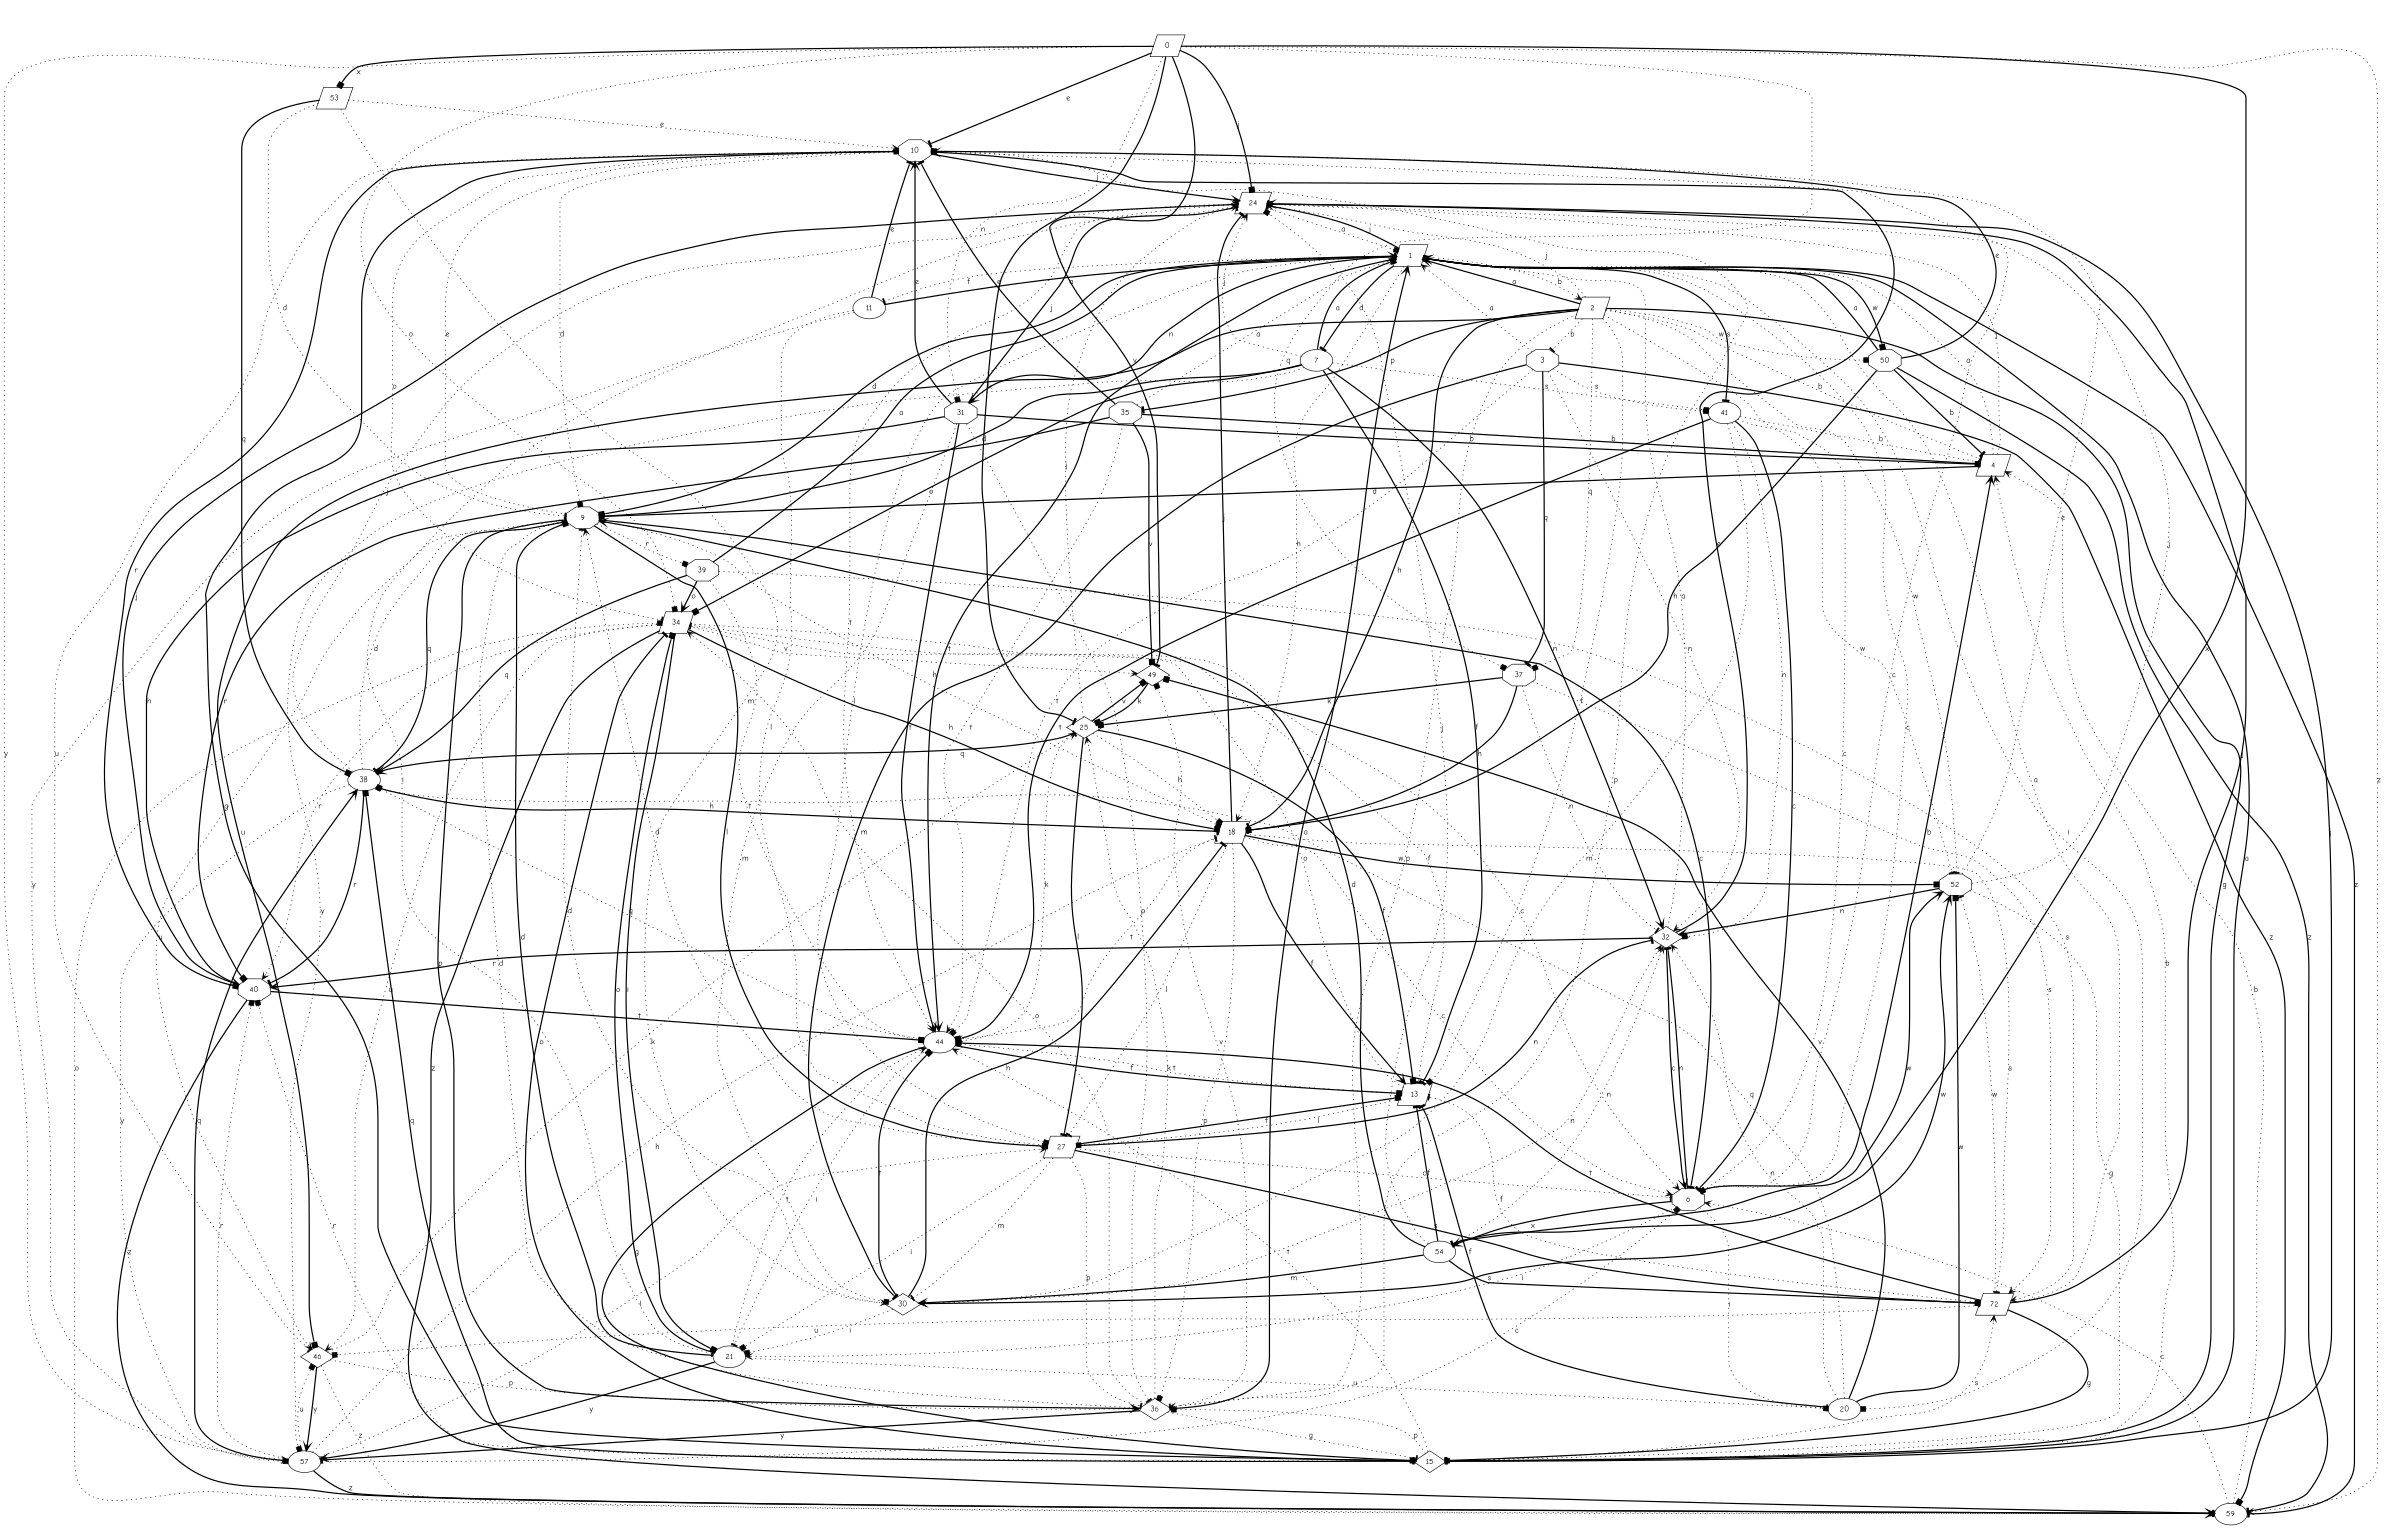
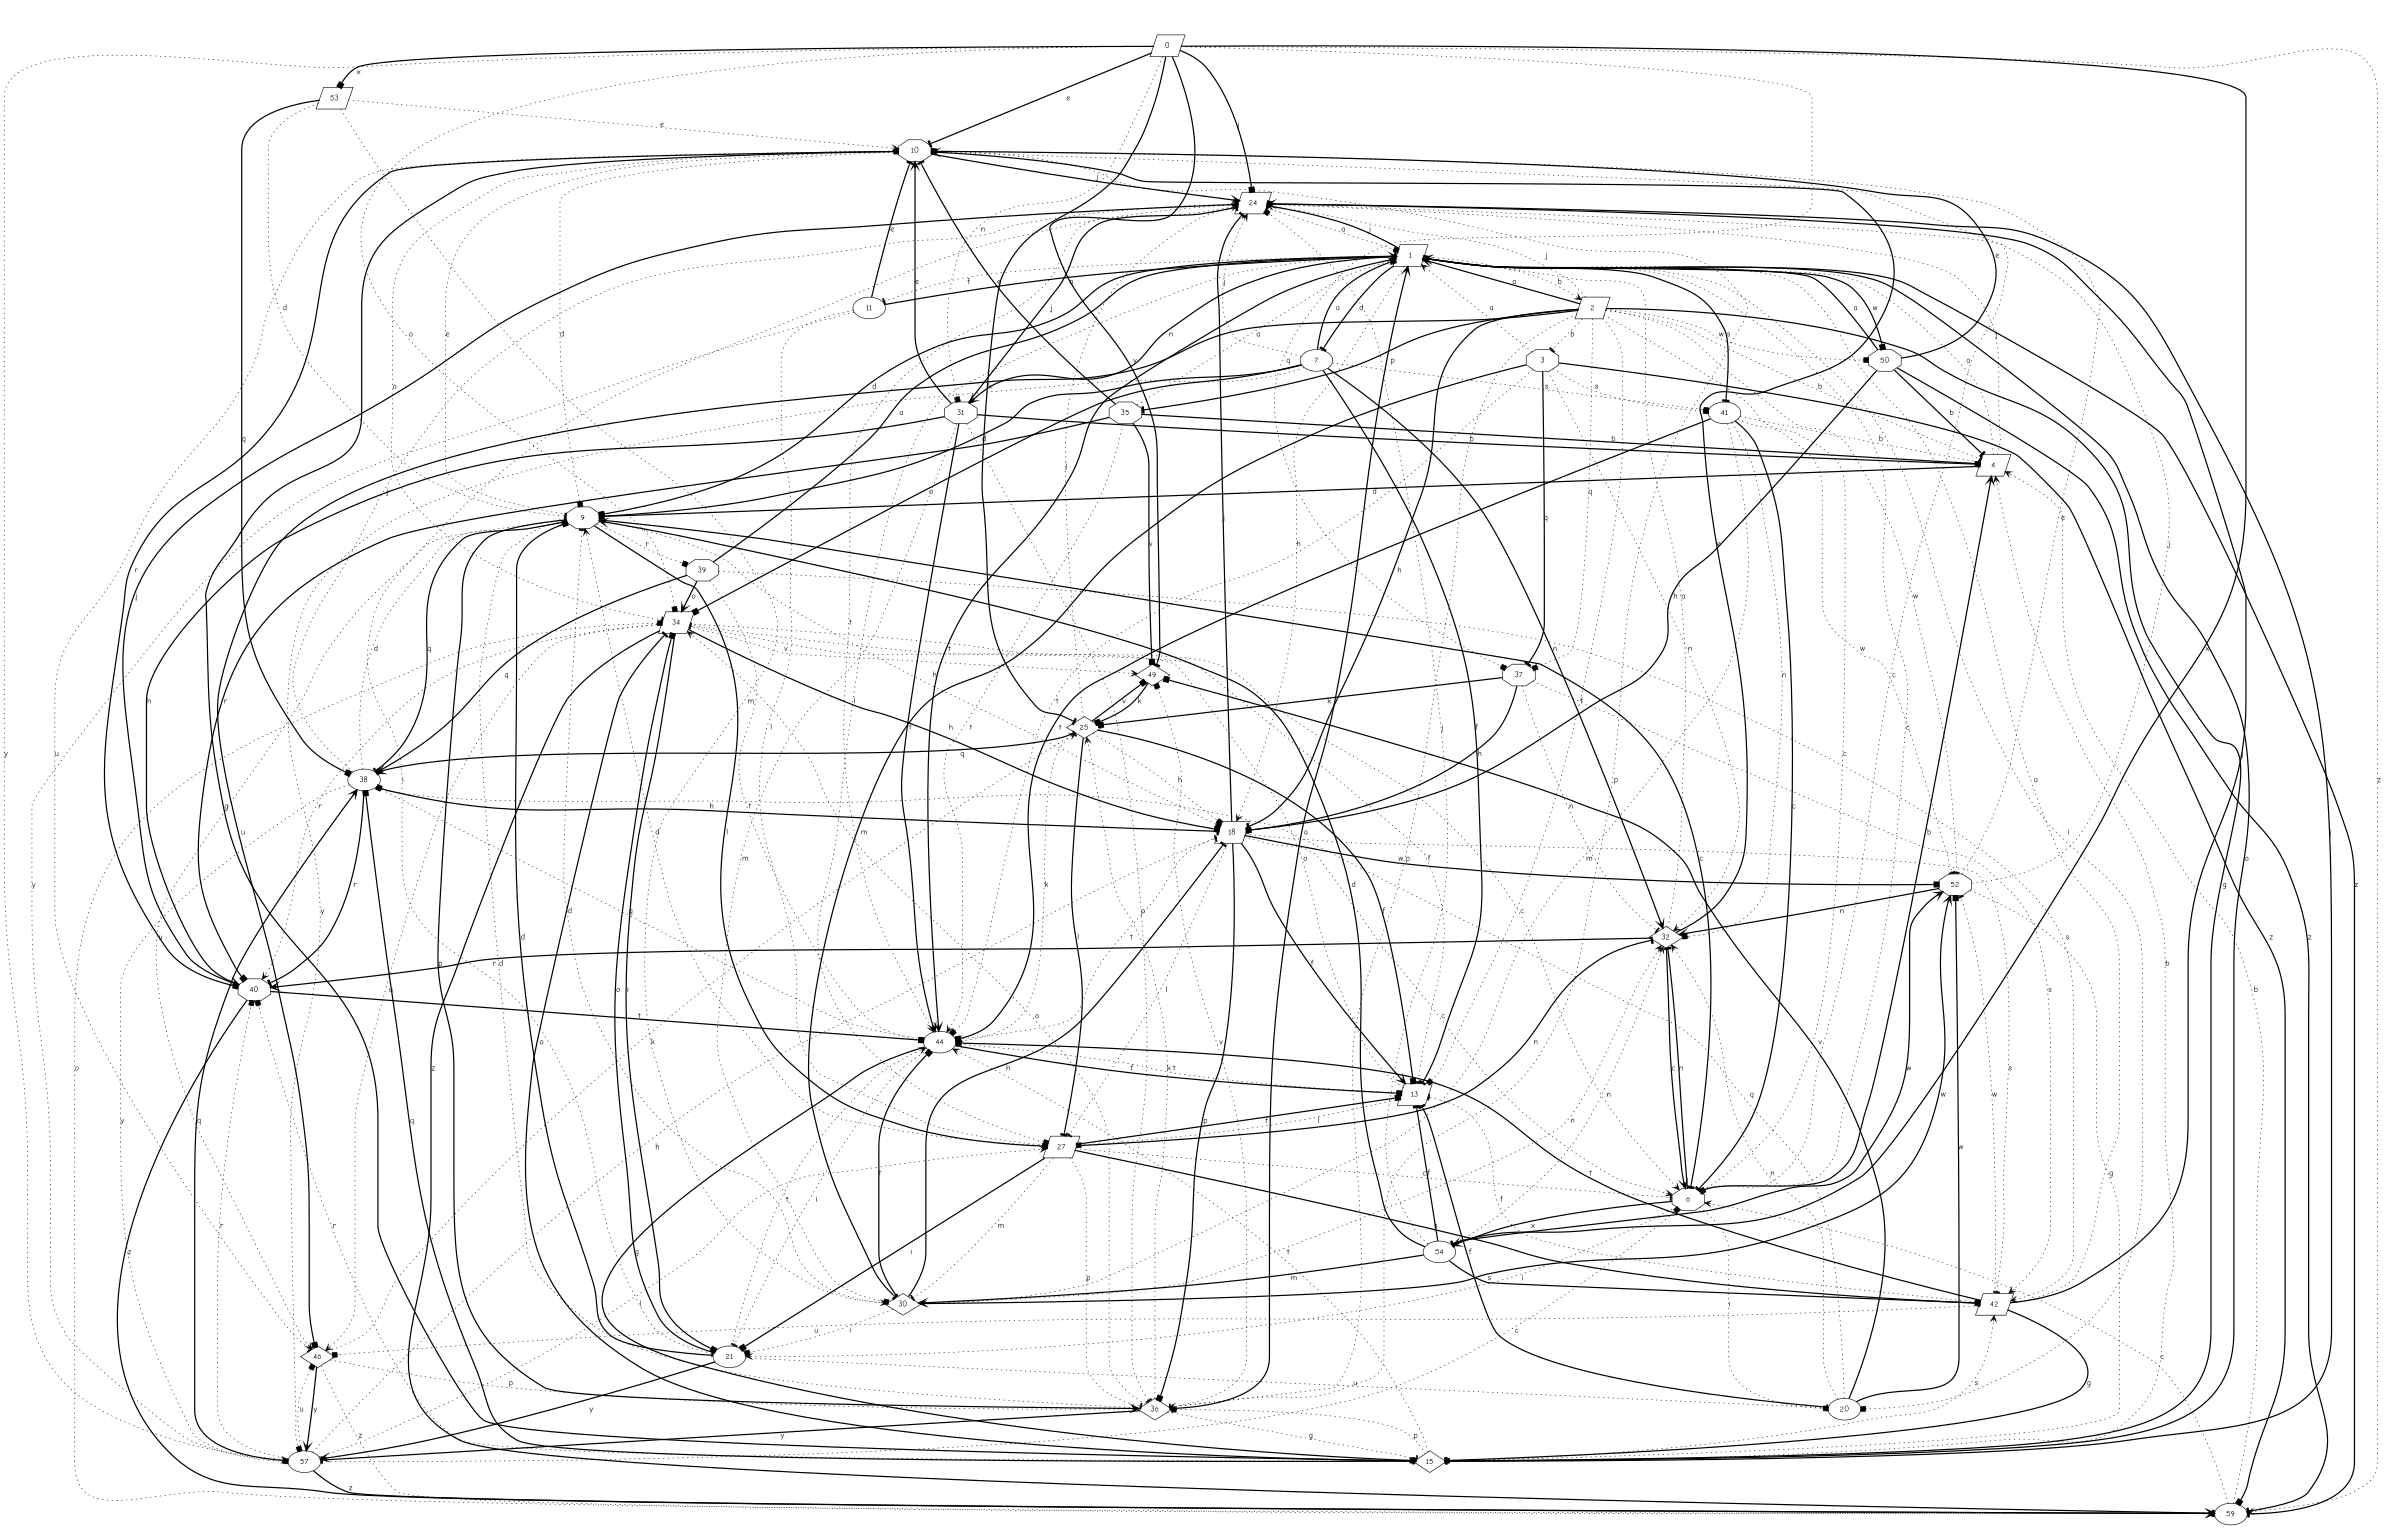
  strict digraph {
    fontname="Comic Neue"
    node [fontname="Comic Neue" shape=octagon]
    edge [arrowhead=box fontname="Comic Neue" style=dotted]
    10
    0 [shape=parallelogram]
    24 [shape=parallelogram]
    25 [shape=diamond]
    31
    34 [shape=parallelogram]
    37
    49 [shape=diamond]
    53 [shape=parallelogram]
    54 [shape=ellipse]
    57 [shape=ellipse]
    59 [shape=ellipse]
    6
    9
    15 [shape=diamond]
    36 [shape=diamond]
    46 [shape=diamond]
    40
    1 [shape=parallelogram]
    44 [shape=ellipse]
    21 [shape=ellipse]
    18 [shape=parallelogram]
    27 [shape=parallelogram]
    13 [shape=parallelogram]
    38 [shape=ellipse]
    4 [shape=parallelogram]
    30 [shape=diamond]
    32 [shape=diamond]
-   42 [shape=parallelogram label=72]
+   42 [shape=parallelogram]
    52
    2 [shape=parallelogram]
    7 [shape=ellipse]
    11 [shape=ellipse]
    20 [shape=ellipse]
    41 [shape=ellipse]
    50
    3
    35
    39
    10 -> 24 [arrowhead=vee label=j style=bold]
    10 -> 34 [arrowhead=tee label=o]
    10 -> 6 [arrowhead=tee label=c]
    10 -> 9 [label=d]
    10 -> 15 [arrowhead=tee label=g style=bold]
    10 -> 36 [arrowhead=tee label=p]
    10 -> 46 [arrowhead=tee label=u]
    10 -> 40 [label=r style=bold]
    0 -> 10 [arrowhead=tee label=e style=bold]
    0 -> 24 [label=j style=bold]
    0 -> 25 [arrowhead=tee label=k style=bold]
    0 -> 31 [label=n]
    0 -> 34 [label=o]
    0 -> 37 [label=q]
    0 -> 49 [arrowhead=tee label=v style=bold]
    0 -> 53 [label=x style=bold]
    0 -> 54 [arrowhead=tee label=x style=bold]
    0 -> 57 [arrowhead=vee label=y]
    0 -> 59 [arrowhead=vee label=z]
    24 -> 1 [label=a]
    24 -> 44 [arrowhead=vee label=t]
    24 -> 21 [arrowhead=tee label=i]
    25 -> 24 [arrowhead=vee label=j]
    25 -> 49 [label=v style=bold]
    25 -> 18 [label=h]
    25 -> 27 [arrowhead=tee label=l style=bold]
    25 -> 13 [label=f style=bold]
    25 -> 38 [arrowhead=vee label=q style=bold]
    31 -> 10 [arrowhead=vee label=e style=bold]
    31 -> 24 [arrowhead=tee label=j style=bold]
    31 -> 36 [arrowhead=tee label=p]
    31 -> 40 [arrowhead=vee label=h style=bold]
    31 -> 44 [arrowhead=vee label=t style=bold]
    31 -> 4 [label=b style=bold]
    31 -> 30 [label=m]
    34 -> 49 [arrowhead=vee label=v]
    34 -> 59 [arrowhead=vee label=z style=bold]
    34 -> 6 [arrowhead=vee label=c]
    34 -> 46 [arrowhead=vee label=u]
    34 -> 40 [arrowhead=vee label=r]
    34 -> 21 [label=i style=bold]
    34 -> 18 [label=h style=bold]
    34 -> 13 [arrowhead=tee label=f]
    37 -> 25 [label=k style=bold]
    37 -> 18 [label=h style=bold]
    37 -> 32 [arrowhead=tee label=n]
    37 -> 42 [arrowhead=vee label=s]
    49 -> 25 [label=k style=bold]
    53 -> 10 [arrowhead=vee label=e]
    53 -> 9 [arrowhead=tee label=d]
    53 -> 38 [label=q style=bold]
    53 -> 30 [arrowhead=vee label=m]
    54 -> 24 [label=j]
    54 -> 9 [arrowhead=vee label=d style=bold]
    54 -> 13 [arrowhead=tee label=f style=bold]
    54 -> 30 [arrowhead=vee label=m style=bold]
    54 -> 32 [arrowhead=vee label=n]
    54 -> 42 [label=s style=bold]
    54 -> 52 [arrowhead=vee label=w style=bold]
    57 -> 59 [arrowhead=tee label=z style=bold]
    57 -> 6 [label=c]
    57 -> 46 [label=u]
    57 -> 40 [label=r]
    57 -> 18 [arrowhead=tee label=h]
    57 -> 27 [arrowhead=vee label=l]
    57 -> 38 [arrowhead=vee label=q style=bold]
    59 -> 34 [label=o]
    59 -> 6 [arrowhead=vee label=c]
    59 -> 4 [arrowhead=vee label=b]
    6 -> 54 [arrowhead=vee label=x style=bold]
    6 -> 21 [arrowhead=vee label=i]
    6 -> 4 [arrowhead=vee label=b style=bold]
    6 -> 32 [arrowhead=tee label=n style=bold]
    6 -> 20 [label=i]
    9 -> 10 [label=e]
    9 -> 6 [arrowhead=tee label=c style=bold]
    9 -> 36 [arrowhead=vee label=p style=bold]
    9 -> 46 [arrowhead=vee label=u]
    9 -> 18 [label=h]
    9 -> 27 [label=l style=bold]
    9 -> 38 [arrowhead=tee label=q style=bold]
    9 -> 39 [label=r]
    15 -> 24 [arrowhead=tee label=j style=bold]
    15 -> 34 [arrowhead=tee label=o style=bold]
    15 -> 36 [label=p]
    15 -> 40 [label=r]
    15 -> 1 [arrowhead=vee label=a style=bold]
    15 -> 44 [arrowhead=vee label=t]
    15 -> 38 [label=q style=bold]
    15 -> 4 [arrowhead=vee label=b]
    15 -> 42 [arrowhead=vee label=s]
    36 -> 25 [arrowhead=vee label=k]
    36 -> 34 [arrowhead=vee label=o]
    36 -> 49 [label=v]
    36 -> 57 [arrowhead=tee label=y style=bold]
    36 -> 9 [arrowhead=tee label=d]
    36 -> 15 [arrowhead=tee label=g]
    36 -> 1 [arrowhead=vee label=a style=bold]
    46 -> 25 [arrowhead=vee label=k]
    46 -> 57 [arrowhead=vee label=y style=bold]
    46 -> 59 [label=z]
    46 -> 36 [arrowhead=vee label=p]
    40 -> 24 [arrowhead=tee label=j style=bold]
    40 -> 59 [arrowhead=vee label=z style=bold]
    40 -> 44 [label=t style=bold]
    1 -> 24 [arrowhead=tee label=j style=bold]
    1 -> 31 [arrowhead=vee label=n style=bold]
    1 -> 59 [arrowhead=tee label=z style=bold]
    1 -> 6 [label=c]
    1 -> 9 [label=d style=bold]
    1 -> 44 [arrowhead=vee label=t style=bold]
    1 -> 18 [arrowhead=vee label=h]
    1 -> 27 [label=l]
    1 -> 2 [arrowhead=vee label=b]
    1 -> 7 [arrowhead=tee label=d style=bold]
    1 -> 11 [arrowhead=tee label=f]
    1 -> 20 [label=i]
    1 -> 41 [arrowhead=tee label=s style=bold]
    1 -> 50 [label=w style=bold]
    44 -> 25 [arrowhead=tee label=k]
    44 -> 15 [label=g style=bold]
    44 -> 21 [arrowhead=tee label=i]
    44 -> 13 [label=f style=bold]
    44 -> 38 [label=q]
    21 -> 34 [label=o style=bold]
    21 -> 57 [arrowhead=vee label=y style=bold]
    21 -> 9 [label=d style=bold]
    21 -> 44 [arrowhead=vee label=t]
    21 -> 20 [arrowhead=tee label=u]
    18 -> 24 [arrowhead=tee label=j style=bold]
    18 -> 6 [arrowhead=vee label=c]
-   18 -> 36 [label=p]
+   18 -> 36 [label=p style=bold]
    18 -> 44 [arrowhead=vee label=t]
    18 -> 27 [arrowhead=tee label=l]
    18 -> 13 [arrowhead=vee label=f style=bold]
    18 -> 42 [arrowhead=tee label=s]
    18 -> 52 [label=w style=bold]
    27 -> 6 [arrowhead=tee label=c]
    27 -> 9 [arrowhead=vee label=d]
    27 -> 36 [arrowhead=tee label=p]
-   27 -> 21 [label=i]
+   27 -> 21 [label=i style=bold]
    27 -> 13 [label=f style=bold]
    27 -> 30 [arrowhead=tee label=m]
    27 -> 32 [arrowhead=tee label=n style=bold]
    27 -> 42 [arrowhead=tee label=s style=bold]
    13 -> 34 [arrowhead=tee label=o]
    13 -> 44 [arrowhead=vee label=t]
    13 -> 27 [label=l]
    38 -> 24 [arrowhead=vee label=j]
    38 -> 57 [label=y]
    38 -> 9 [arrowhead=vee label=d]
    38 -> 40 [arrowhead=tee label=r style=bold]
    38 -> 18 [arrowhead=tee label=h style=bold]
    4 -> 24 [label=j]
    4 -> 9 [arrowhead=tee label=d style=bold]
    4 -> 1 [label=a]
    30 -> 9 [arrowhead=tee label=d]
    30 -> 44 [label=t style=bold]
    30 -> 21 [label=i]
    30 -> 18 [arrowhead=tee label=h style=bold]
    30 -> 32 [arrowhead=vee label=n]
    30 -> 52 [arrowhead=vee label=w style=bold]
    32 -> 10 [arrowhead=vee label=e style=bold]
    32 -> 6 [arrowhead=vee label=c style=bold]
    32 -> 40 [arrowhead=vee label=r style=bold]
    32 -> 1 [label=a]
    42 -> 24 [arrowhead=vee label=j style=bold]
    42 -> 15 [arrowhead=tee label=g style=bold]
    42 -> 46 [label=u]
    42 -> 1 [arrowhead=tee label=a]
    42 -> 44 [label=t style=bold]
    42 -> 13 [arrowhead=tee label=f]
    42 -> 52 [arrowhead=tee label=w]
    52 -> 10 [arrowhead=tee label=e]
    52 -> 24 [label=j]
    52 -> 15 [label=g]
    52 -> 32 [arrowhead=vee label=n style=bold]
    2 -> 24 [arrowhead=vee label=j]
    2 -> 37 [label=q]
    2 -> 6 [label=c]
    2 -> 15 [arrowhead=tee label=g style=bold]
    2 -> 36 [arrowhead=vee label=p]
    2 -> 46 [label=u style=bold]
    2 -> 1 [arrowhead=vee label=a style=bold]
    2 -> 18 [arrowhead=tee label=h style=bold]
    2 -> 13 [label=f]
    2 -> 4 [arrowhead=tee label=b]
    2 -> 52 [arrowhead=tee label=w]
    2 -> 50 [label=w]
    2 -> 3 [arrowhead=tee label=b]
    2 -> 35 [arrowhead=tee label=p style=bold]
    7 -> 24 [arrowhead=vee label=j]
    7 -> 34 [label=o style=bold]
    7 -> 57 [label=y]
    7 -> 9 [label=d style=bold]
    7 -> 1 [label=a style=bold]
    7 -> 13 [arrowhead=tee label=f style=bold]
    7 -> 32 [arrowhead=vee label=n style=bold]
    7 -> 41 [label=s]
    11 -> 10 [arrowhead=tee label=e style=bold]
    11 -> 57 [arrowhead=vee label=y]
    11 -> 1 [arrowhead=tee label=a style=bold]
    11 -> 27 [arrowhead=tee label=l]
    20 -> 49 [label=v style=bold]
    20 -> 13 [arrowhead=tee label=f style=bold]
    20 -> 38 [label=q]
    20 -> 32 [arrowhead=vee label=n]
    20 -> 52 [label=w style=bold]
    41 -> 6 [arrowhead=tee label=c style=bold]
    41 -> 44 [label=t style=bold]
    41 -> 4 [arrowhead=tee label=b]
    41 -> 30 [arrowhead=vee label=m]
    41 -> 32 [label=n]
    41 -> 52 [arrowhead=tee label=w]
    50 -> 10 [label=e style=bold]
    50 -> 59 [arrowhead=tee label=z style=bold]
    50 -> 1 [arrowhead=vee label=a style=bold]
    50 -> 18 [arrowhead=tee label=h style=bold]
    50 -> 4 [arrowhead=tee label=b style=bold]
    3 -> 37 [arrowhead=tee label=q style=bold]
    3 -> 59 [label=z style=bold]
    3 -> 1 [arrowhead=vee label=a]
    3 -> 44 [label=t]
    3 -> 30 [arrowhead=tee label=m style=bold]
    3 -> 32 [arrowhead=vee label=n]
    3 -> 41 [label=s]
    35 -> 10 [arrowhead=tee label=e style=bold]
    35 -> 49 [label=v style=bold]
    35 -> 40 [label=r style=bold]
    35 -> 1 [arrowhead=vee label=a]
    35 -> 44 [arrowhead=vee label=t]
    35 -> 4 [arrowhead=tee label=b style=bold]
    39 -> 34 [arrowhead=vee label=o style=bold]
    39 -> 1 [arrowhead=vee label=a style=bold]
    39 -> 44 [label=t]
    39 -> 38 [label=q style=bold]
    39 -> 42 [arrowhead=vee label=s]
  }
